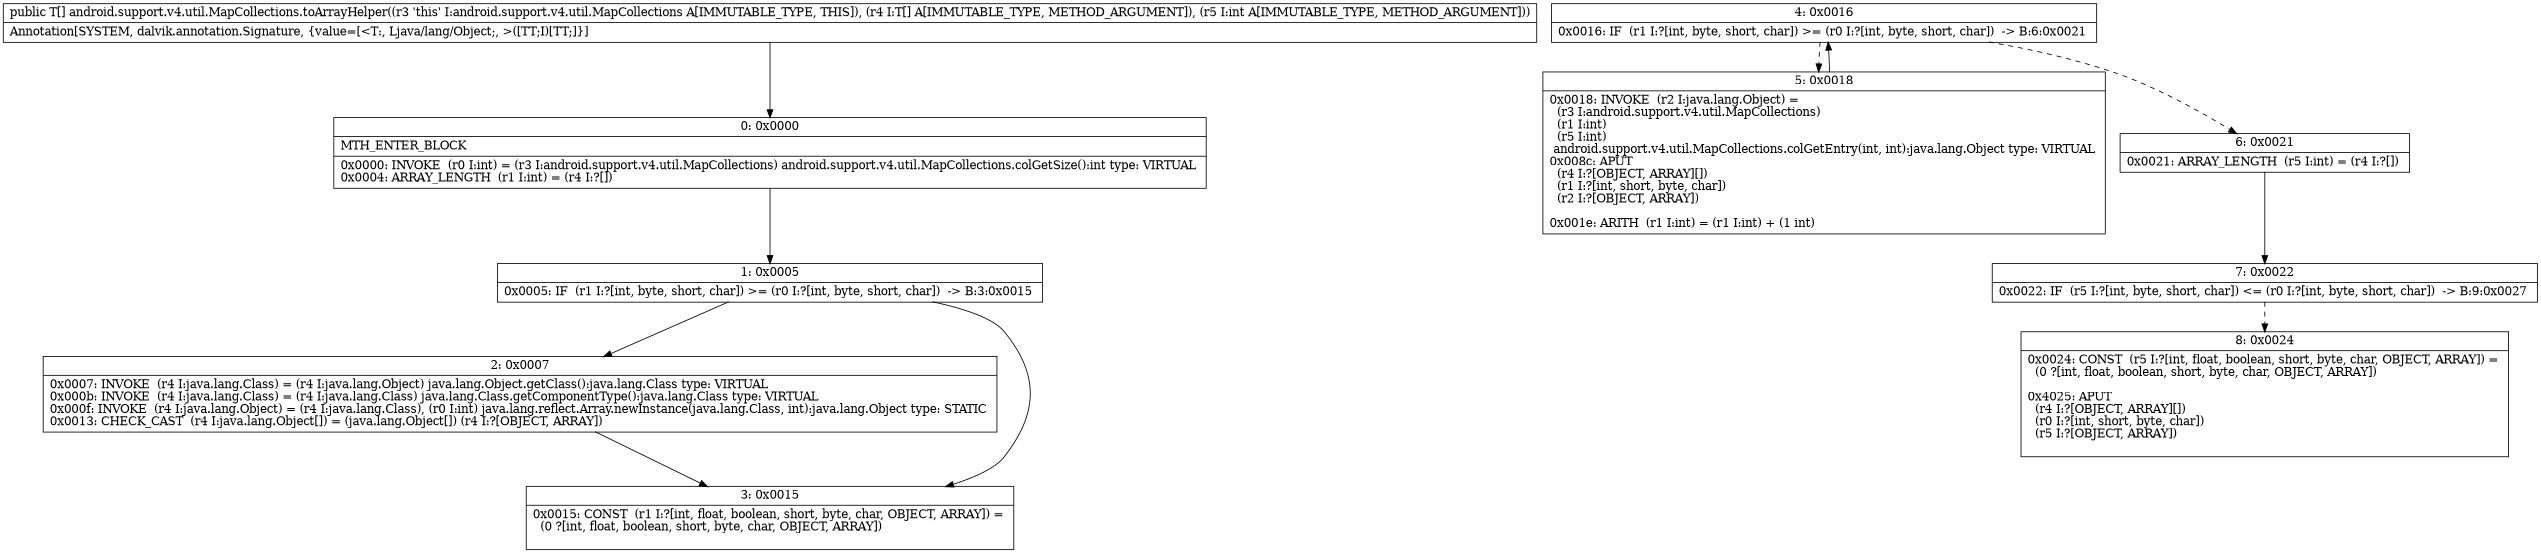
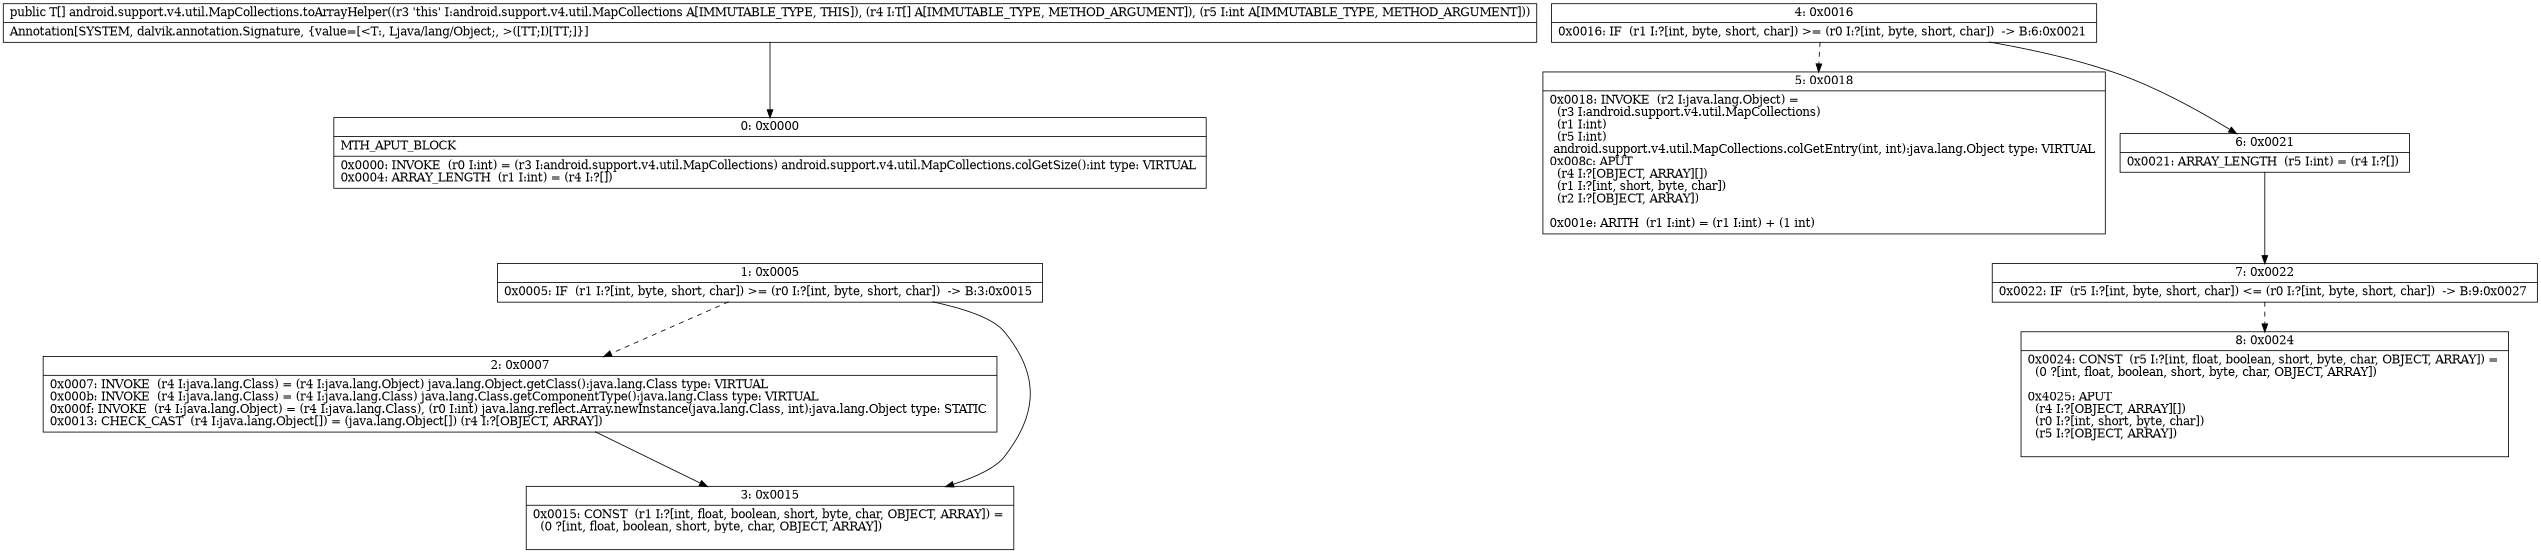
  digraph {
    node [shape=record]
-   n1 [label="{0\:\ 0x0000|MTH_ENTER_BLOCK\l|0x0000: INVOKE  (r0 I:int) = (r3 I:android.support.v4.util.MapCollections) android.support.v4.util.MapCollections.colGetSize():int type: VIRTUAL \l0x0004: ARRAY_LENGTH  (r1 I:int) = (r4 I:?[]) \l}"]
+   n1 [label="{0\:\ 0x0000|MTH_APUT_BLOCK\l|0x0000: INVOKE  (r0 I:int) = (r3 I:android.support.v4.util.MapCollections) android.support.v4.util.MapCollections.colGetSize():int type: VIRTUAL \l0x0004: ARRAY_LENGTH  (r1 I:int) = (r4 I:?[]) \l}"]
    n2 [label="{1\:\ 0x0005|0x0005: IF  (r1 I:?[int, byte, short, char]) \>= (r0 I:?[int, byte, short, char])  \-\> B:3:0x0015 \l}"]
    n3 [label="{2\:\ 0x0007|0x0007: INVOKE  (r4 I:java.lang.Class) = (r4 I:java.lang.Object) java.lang.Object.getClass():java.lang.Class type: VIRTUAL \l0x000b: INVOKE  (r4 I:java.lang.Class) = (r4 I:java.lang.Class) java.lang.Class.getComponentType():java.lang.Class type: VIRTUAL \l0x000f: INVOKE  (r4 I:java.lang.Object) = (r4 I:java.lang.Class), (r0 I:int) java.lang.reflect.Array.newInstance(java.lang.Class, int):java.lang.Object type: STATIC \l0x0013: CHECK_CAST  (r4 I:java.lang.Object[]) = (java.lang.Object[]) (r4 I:?[OBJECT, ARRAY]) \l}"]
    n4 [label="{3\:\ 0x0015|0x0015: CONST  (r1 I:?[int, float, boolean, short, byte, char, OBJECT, ARRAY]) = \l  (0 ?[int, float, boolean, short, byte, char, OBJECT, ARRAY])\l \l}"]
    n5 [label="{4\:\ 0x0016|0x0016: IF  (r1 I:?[int, byte, short, char]) \>= (r0 I:?[int, byte, short, char])  \-\> B:6:0x0021 \l}"]
    n6 [label="{5\:\ 0x0018|0x0018: INVOKE  (r2 I:java.lang.Object) = \l  (r3 I:android.support.v4.util.MapCollections)\l  (r1 I:int)\l  (r5 I:int)\l android.support.v4.util.MapCollections.colGetEntry(int, int):java.lang.Object type: VIRTUAL \l0x008c: APUT  \l  (r4 I:?[OBJECT, ARRAY][])\l  (r1 I:?[int, short, byte, char])\l  (r2 I:?[OBJECT, ARRAY])\l \l0x001e: ARITH  (r1 I:int) = (r1 I:int) + (1 int) \l}"]
    n7 [label="{6\:\ 0x0021|0x0021: ARRAY_LENGTH  (r5 I:int) = (r4 I:?[]) \l}"]
    n8 [label="{7\:\ 0x0022|0x0022: IF  (r5 I:?[int, byte, short, char]) \<= (r0 I:?[int, byte, short, char])  \-\> B:9:0x0027 \l}"]
    n9 [label="{8\:\ 0x0024|0x0024: CONST  (r5 I:?[int, float, boolean, short, byte, char, OBJECT, ARRAY]) = \l  (0 ?[int, float, boolean, short, byte, char, OBJECT, ARRAY])\l \l0x4025: APUT  \l  (r4 I:?[OBJECT, ARRAY][])\l  (r0 I:?[int, short, byte, char])\l  (r5 I:?[OBJECT, ARRAY])\l \l}"]
    n10 [label="{public T[] android.support.v4.util.MapCollections.toArrayHelper((r3 'this' I:android.support.v4.util.MapCollections A[IMMUTABLE_TYPE, THIS]), (r4 I:T[] A[IMMUTABLE_TYPE, METHOD_ARGUMENT]), (r5 I:int A[IMMUTABLE_TYPE, METHOD_ARGUMENT]))  | Annotation[SYSTEM, dalvik.annotation.Signature, \{value=[\<T:, Ljava\/lang\/Object;, \>([TT;I)[TT;]\}]\l}"]
-   n1 -> n2
-   n2 -> n3 [style=solid]
+   n2 -> n3 [style=dashed]
    n2 -> n4
    n3 -> n4
    n5 -> n6 [style=dashed]
-   n5 -> n7 [style=dashed]
-   n6 -> n5
+   n5 -> n7
    n7 -> n8
    n8 -> n9 [style=dashed]
    n10 -> n1
  }
